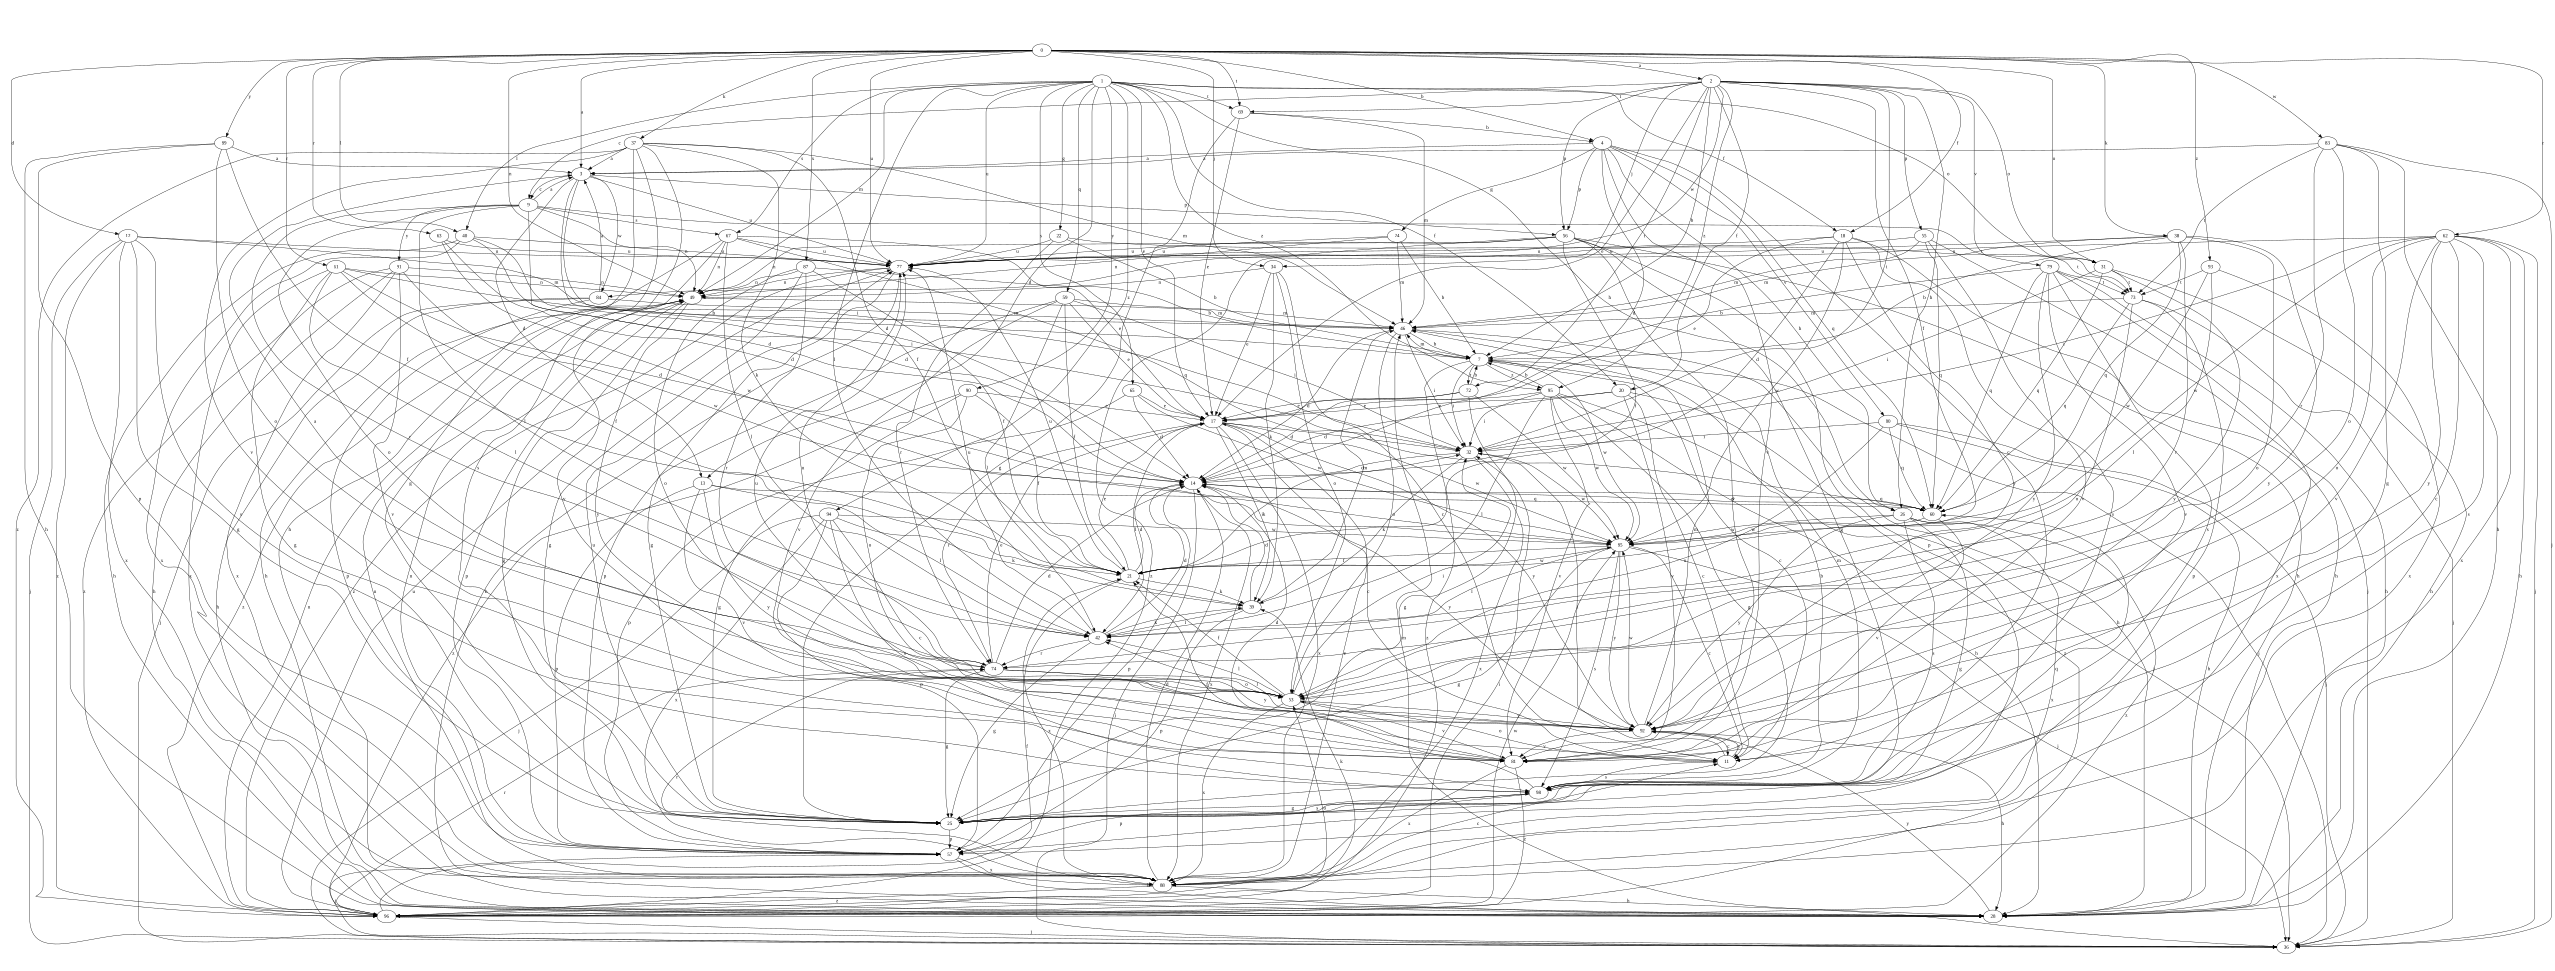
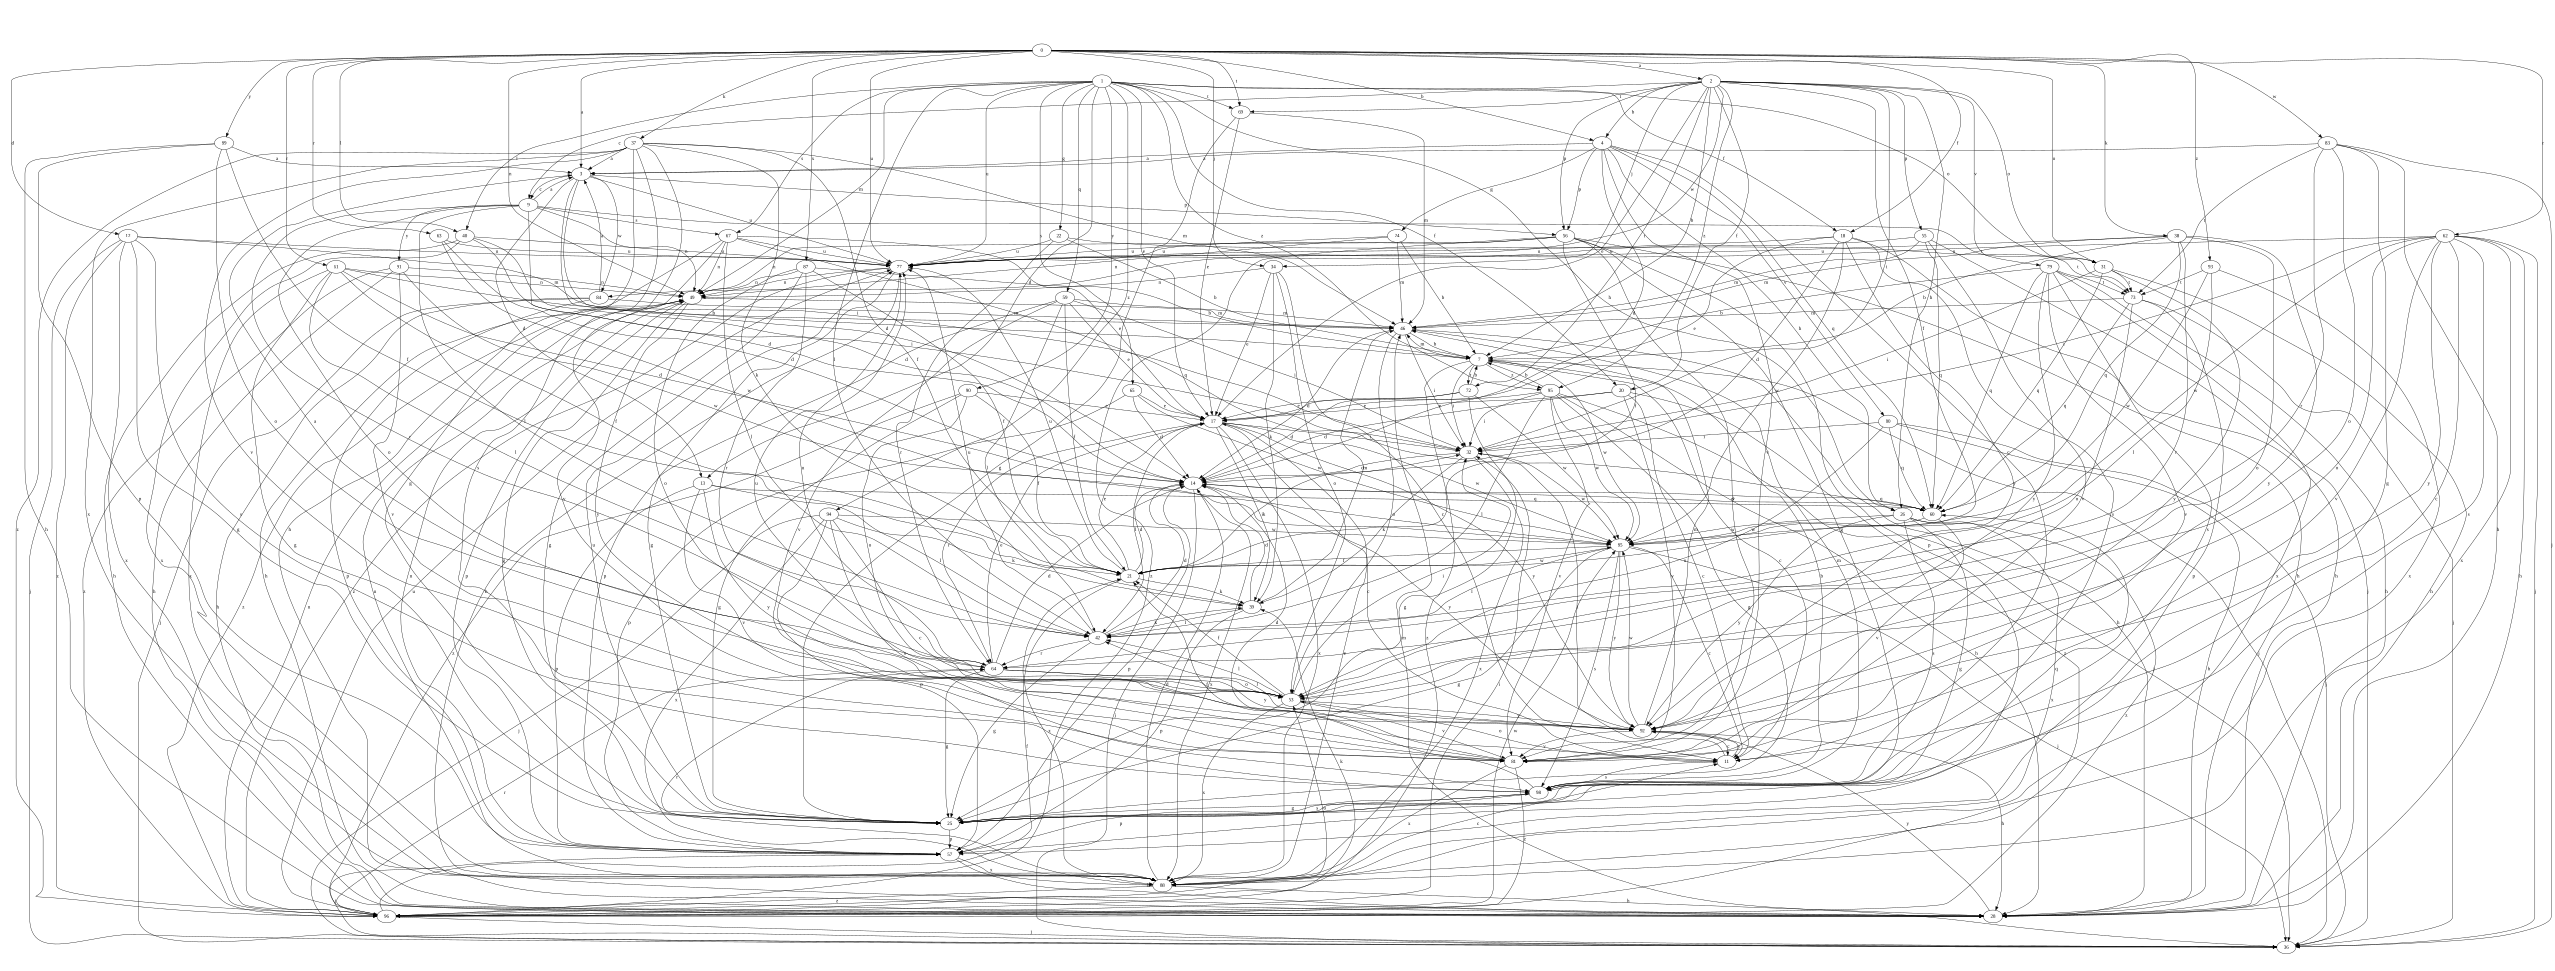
  strict digraph {
    fontname="Liberation Serif"
    node [fontname="Liberation Serif"]
    edge [fontname="Liberation Serif"]
    0
    2
    3
    4
    12
    18
    34
    37
    38
    40
    49
    n12 [label=31]
    61
    62
    63
    69
    77
    83
    87
    89
    93
    17
    20
    26
    95
    7
    9
    21
    32
    55
    56
    72
    79
    84
    13
    14
    11
    24
    60
    80
    81
    46
    36
    96
    n45 [label=98]
    25
    88
    85
    92
    28
    53
    39
-   64 [label=74]
+   64
    57
    73
    42
    1
    22
    59
    65
    67
    90
    94
    91
    0 -> 2 [label=a]
    0 -> 3 [label=a]
    0 -> 4 [label=b]
    0 -> 12 [label=d]
    0 -> 18 [label=f]
    0 -> 34 [label=j]
    0 -> 37 [label=k]
    0 -> 38 [label=k]
    0 -> 40 [label=l]
    0 -> 49 [label=n]
    0 -> n12 [label=o]
    0 -> 61 [label=r]
    0 -> 62 [label=r]
    0 -> 63 [label=r]
    0 -> 69 [label=t]
    0 -> 77 [label=u]
    0 -> 83 [label=w]
    0 -> 87 [label=x]
    0 -> 89 [label=y]
    0 -> 93 [label=z]
-   69 -> 4 [label=b]
+   2 -> 4 [label=b]
    2 -> 34 [label=j]
    2 -> n12 [label=o]
    2 -> 69 [label=t]
    2 -> 17 [label=e]
    2 -> 20 [label=f]
    2 -> 26 [label=h]
    2 -> 95 [label=z]
    2 -> 7 [label=b]
    2 -> 9 [label=c]
    2 -> 21 [label=f]
    2 -> 32 [label=i]
    2 -> 55 [label=p]
    2 -> 56 [label=p]
    2 -> 72 [label=t]
    2 -> 79 [label=v]
    2 -> 84 [label=w]
    3 -> 77 [label=u]
    3 -> 9 [label=c]
    3 -> 32 [label=i]
    3 -> 56 [label=p]
    3 -> 84 [label=w]
    3 -> 13 [label=d]
    3 -> 14 [label=d]
    4 -> 3 [label=a]
    4 -> 26 [label=h]
    4 -> 56 [label=p]
    4 -> 14 [label=d]
    4 -> 11 [label=c]
    4 -> 24 [label=g]
    4 -> 60 [label=q]
    4 -> 80 [label=v]
    4 -> 81 [label=v]
    12 -> 77 [label=u]
    12 -> 46 [label=m]
    12 -> 36 [label=j]
    12 -> 96 [label=z]
    12 -> n45 [label=s]
    12 -> 25 [label=g]
    12 -> 88 [label=x]
    18 -> 77 [label=u]
    18 -> 17 [label=e]
    18 -> 14 [label=d]
    18 -> n45 [label=s]
    18 -> 85 [label=w]
    18 -> 92 [label=y]
    18 -> 28 [label=h]
    34 -> 49 [label=n]
    34 -> 17 [label=e]
    34 -> 11 [label=c]
    34 -> 53 [label=o]
    34 -> 39 [label=k]
    37 -> 3 [label=a]
    37 -> 21 [label=f]
    37 -> 81 [label=v]
    37 -> 46 [label=m]
    37 -> 96 [label=z]
    37 -> n45 [label=s]
    37 -> 25 [label=g]
    37 -> 28 [label=h]
    37 -> 39 [label=k]
    38 -> 77 [label=u]
    38 -> 7 [label=b]
    38 -> 60 [label=q]
    38 -> 46 [label=m]
    38 -> 92 [label=y]
    38 -> 53 [label=o]
    38 -> 64 [label=r]
    40 -> 77 [label=u]
    40 -> 32 [label=i]
    40 -> 14 [label=d]
    40 -> 88 [label=x]
    40 -> 28 [label=h]
    49 -> 46 [label=m]
    49 -> 96 [label=z]
    49 -> 25 [label=g]
    49 -> 92 [label=y]
    49 -> 57 [label=p]
    n12 -> 32 [label=i]
    n12 -> 60 [label=q]
    n12 -> 92 [label=y]
    n12 -> 28 [label=h]
    n12 -> 73 [label=t]
    61 -> 49 [label=n]
    61 -> 7 [label=b]
    61 -> 21 [label=f]
    61 -> 14 [label=d]
    61 -> 25 [label=g]
    61 -> 88 [label=x]
    61 -> 42 [label=l]
    62 -> 77 [label=u]
    62 -> 32 [label=i]
    62 -> 11 [label=c]
    62 -> 81 [label=v]
    62 -> 36 [label=j]
    62 -> n45 [label=s]
    62 -> 88 [label=x]
    62 -> 85 [label=w]
    62 -> 92 [label=y]
    62 -> 28 [label=h]
    62 -> 53 [label=o]
    63 -> 77 [label=u]
    63 -> 14 [label=d]
    63 -> 85 [label=w]
    69 -> 17 [label=e]
    69 -> 46 [label=m]
    69 -> 25 [label=g]
    77 -> 49 [label=n]
    77 -> 96 [label=z]
    77 -> 25 [label=g]
    77 -> 28 [label=h]
    83 -> 3 [label=a]
    83 -> 36 [label=j]
    83 -> 25 [label=g]
    83 -> 28 [label=h]
    83 -> 53 [label=o]
    83 -> 64 [label=r]
    83 -> 73 [label=t]
    87 -> 49 [label=n]
    87 -> 7 [label=b]
    87 -> 21 [label=f]
    87 -> 25 [label=g]
    87 -> 53 [label=o]
    87 -> 64 [label=r]
    89 -> 3 [label=a]
    89 -> 21 [label=f]
    89 -> 28 [label=h]
    89 -> 53 [label=o]
    89 -> 57 [label=p]
    93 -> 88 [label=x]
    93 -> 85 [label=w]
    93 -> 73 [label=t]
    93 -> 42 [label=l]
    17 -> 32 [label=i]
    17 -> 11 [label=c]
    17 -> 88 [label=x]
    17 -> 85 [label=w]
    17 -> 92 [label=y]
    17 -> 39 [label=k]
    17 -> 64 [label=r]
    17 -> 42 [label=l]
    20 -> 17 [label=e]
    20 -> 14 [label=d]
    20 -> 11 [label=c]
    20 -> 81 [label=v]
    20 -> 96 [label=z]
    26 -> 96 [label=z]
    26 -> n45 [label=s]
    26 -> 25 [label=g]
    26 -> 88 [label=x]
    26 -> 85 [label=w]
    26 -> 92 [label=y]
    95 -> 17 [label=e]
    95 -> 7 [label=b]
    95 -> 32 [label=i]
    95 -> 81 [label=v]
    95 -> 36 [label=j]
    95 -> 25 [label=g]
    95 -> 85 [label=w]
    95 -> 28 [label=h]
    95 -> 42 [label=l]
    7 -> 95 [label=z]
    7 -> 32 [label=i]
    7 -> 72 [label=t]
    7 -> 11 [label=c]
    7 -> 46 [label=m]
    7 -> 36 [label=j]
    7 -> 96 [label=z]
    7 -> 85 [label=w]
    9 -> 3 [label=a]
    9 -> 49 [label=n]
    9 -> 14 [label=d]
    9 -> 53 [label=o]
    9 -> 64 [label=r]
    9 -> 73 [label=t]
    9 -> 42 [label=l]
    9 -> 67 [label=s]
    9 -> 91 [label=y]
    21 -> 77 [label=u]
    21 -> 17 [label=e]
    21 -> 32 [label=i]
    21 -> 14 [label=d]
    21 -> 88 [label=x]
    21 -> 85 [label=w]
    21 -> 39 [label=k]
    32 -> 14 [label=d]
    32 -> 88 [label=x]
    32 -> 85 [label=w]
    32 -> 39 [label=k]
    55 -> 77 [label=u]
    55 -> 60 [label=q]
    55 -> 81 [label=v]
    55 -> 46 [label=m]
    55 -> 36 [label=j]
    56 -> 49 [label=n]
    56 -> 77 [label=u]
    56 -> 21 [label=f]
    56 -> 81 [label=v]
    56 -> 96 [label=z]
    56 -> 25 [label=g]
    56 -> 28 [label=h]
    56 -> 57 [label=p]
    72 -> 17 [label=e]
    72 -> 7 [label=b]
    72 -> 14 [label=d]
    72 -> 25 [label=g]
    72 -> 85 [label=w]
    79 -> 7 [label=b]
    79 -> 60 [label=q]
    79 -> 81 [label=v]
    79 -> n45 [label=s]
    79 -> 88 [label=x]
    79 -> 92 [label=y]
    79 -> 28 [label=h]
    79 -> 73 [label=t]
    84 -> 3 [label=a]
    84 -> 46 [label=m]
    84 -> 36 [label=j]
    84 -> 28 [label=h]
    84 -> 57 [label=p]
    13 -> 60 [label=q]
    13 -> 81 [label=v]
    13 -> 92 [label=y]
    13 -> 57 [label=p]
    13 -> 42 [label=l]
    14 -> 60 [label=q]
    14 -> 36 [label=j]
    14 -> 88 [label=x]
    14 -> 92 [label=y]
    14 -> 57 [label=p]
    11 -> 32 [label=i]
    11 -> n45 [label=s]
    11 -> 92 [label=y]
    11 -> 53 [label=o]
    24 -> 49 [label=n]
    24 -> 77 [label=u]
    24 -> 7 [label=b]
    24 -> 46 [label=m]
    60 -> 14 [label=d]
    60 -> 81 [label=v]
    60 -> 85 [label=w]
    80 -> 32 [label=i]
    80 -> 60 [label=q]
    80 -> 36 [label=j]
    80 -> 28 [label=h]
    80 -> 53 [label=o]
    81 -> 14 [label=d]
    81 -> 96 [label=z]
    81 -> 88 [label=x]
    46 -> 7 [label=b]
    46 -> 32 [label=i]
    46 -> 14 [label=d]
    46 -> 28 [label=h]
    46 -> 53 [label=o]
    36 -> 46 [label=m]
    96 -> 49 [label=n]
    96 -> 77 [label=u]
    96 -> 21 [label=f]
    96 -> 32 [label=i]
    96 -> 36 [label=j]
    96 -> 85 [label=w]
    96 -> 53 [label=o]
    96 -> 39 [label=k]
    96 -> 64 [label=r]
    n45 -> 7 [label=b]
    n45 -> 21 [label=f]
    n45 -> 46 [label=m]
    n45 -> 25 [label=g]
    n45 -> 57 [label=p]
    25 -> 77 [label=u]
    25 -> 60 [label=q]
    25 -> n45 [label=s]
    25 -> 57 [label=p]
    88 -> 49 [label=n]
    88 -> 17 [label=e]
    88 -> 14 [label=d]
    88 -> 11 [label=c]
    88 -> 96 [label=z]
    88 -> 28 [label=h]
    88 -> 64 [label=r]
    85 -> 21 [label=f]
    85 -> 11 [label=c]
    85 -> 36 [label=j]
    85 -> n45 [label=s]
    85 -> 25 [label=g]
    85 -> 92 [label=y]
    85 -> 42 [label=l]
    92 -> 11 [label=c]
    92 -> 81 [label=v]
    92 -> 46 [label=m]
    92 -> 85 [label=w]
    92 -> 28 [label=h]
    92 -> 42 [label=l]
    28 -> 92 [label=y]
    53 -> 77 [label=u]
    53 -> 21 [label=f]
    53 -> 32 [label=i]
    53 -> 81 [label=v]
    53 -> 88 [label=x]
    53 -> 92 [label=y]
    53 -> 42 [label=l]
    39 -> 14 [label=d]
    39 -> 46 [label=m]
    39 -> 57 [label=p]
    39 -> 42 [label=l]
    64 -> 3 [label=a]
    64 -> 77 [label=u]
    64 -> 17 [label=e]
    64 -> 14 [label=d]
    64 -> 25 [label=g]
    64 -> 92 [label=y]
    64 -> 53 [label=o]
    57 -> 49 [label=n]
    57 -> 36 [label=j]
    57 -> 88 [label=x]
    57 -> 28 [label=h]
    73 -> 60 [label=q]
    73 -> 46 [label=m]
    73 -> 36 [label=j]
    73 -> 53 [label=o]
    73 -> 57 [label=p]
    42 -> 77 [label=u]
    42 -> 14 [label=d]
    42 -> 25 [label=g]
    42 -> 39 [label=k]
    42 -> 64 [label=r]
    1 -> 18 [label=f]
    1 -> 40 [label=l]
    1 -> 49 [label=m]
    1 -> n12 [label=o]
    1 -> 69 [label=t]
    1 -> 77 [label=u]
    1 -> 17 [label=e]
    1 -> 20 [label=f]
    1 -> 26 [label=h]
    1 -> 95 [label=z]
    1 -> 13 [label=d]
    1 -> 42 [label=l]
    1 -> 22 [label=g]
    1 -> 59 [label=q]
    1 -> 65 [label=s]
    1 -> 67 [label=s]
    1 -> 90 [label=y]
    1 -> 94 [label=z]
    22 -> 77 [label=u]
    22 -> 7 [label=b]
    22 -> 64 [label=r]
    22 -> 73 [label=t]
    59 -> 17 [label=e]
    59 -> 21 [label=f]
    59 -> 32 [label=i]
    59 -> 81 [label=v]
    59 -> 46 [label=m]
    59 -> 57 [label=p]
    59 -> 42 [label=l]
    65 -> 17 [label=e]
    65 -> 14 [label=d]
    65 -> 85 [label=w]
    65 -> 57 [label=p]
    67 -> 49 [label=n]
    67 -> 77 [label=u]
    67 -> 17 [label=e]
    67 -> 60 [label=q]
    67 -> 81 [label=v]
    67 -> 28 [label=h]
    67 -> 42 [label=l]
    90 -> 17 [label=e]
    90 -> 21 [label=f]
    90 -> 96 [label=z]
    90 -> 25 [label=g]
    90 -> 53 [label=o]
    94 -> 11 [label=c]
    94 -> 36 [label=j]
    94 -> n45 [label=s]
    94 -> 88 [label=x]
    94 -> 85 [label=w]
    94 -> 39 [label=k]
    94 -> 57 [label=p]
    91 -> 49 [label=n]
    91 -> 81 [label=v]
    91 -> 96 [label=z]
-   91 -> 88 [label=x]
+   37 -> 88 [label=x]
    91 -> 85 [label=w]
    91 -> 28 [label=h]
  }
